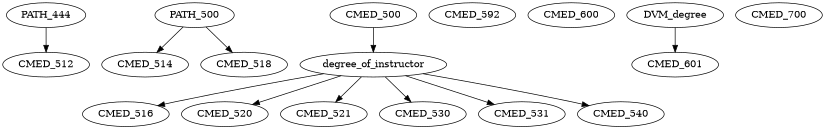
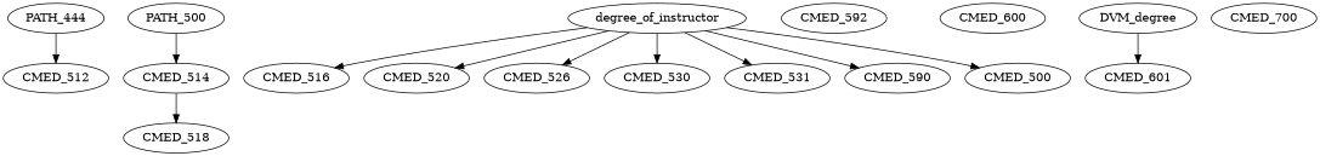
  digraph {
    fontname="DejaVu Serif"
    node [fontname="DejaVu Serif"]
    edge [color=black fontname="DejaVu Serif"]
    PATH_444
    CMED_512
    PATH_500
    CMED_514
    CMED_518
    n6 [label=degree_of_instructor]
    CMED_516
    CMED_520
-   CMED_521
+   CMED_521 [label=CMED_526]
    CMED_530
    CMED_531
-   CMED_540
+   CMED_540 [label=CMED_590]
    n13 [label=CMED_500]
    CMED_592
    CMED_600
    DVM_degree
    CMED_601
    CMED_700
    PATH_444 -> CMED_512
    PATH_500 -> CMED_514
-   PATH_500 -> CMED_518
+   CMED_514 -> CMED_518
    n6 -> CMED_516
    n6 -> CMED_520
    n6 -> CMED_521
    n6 -> CMED_530
    n6 -> CMED_531
    n6 -> CMED_540
-   n13 -> n6
+   n6 -> n13
    DVM_degree -> CMED_601
  }
